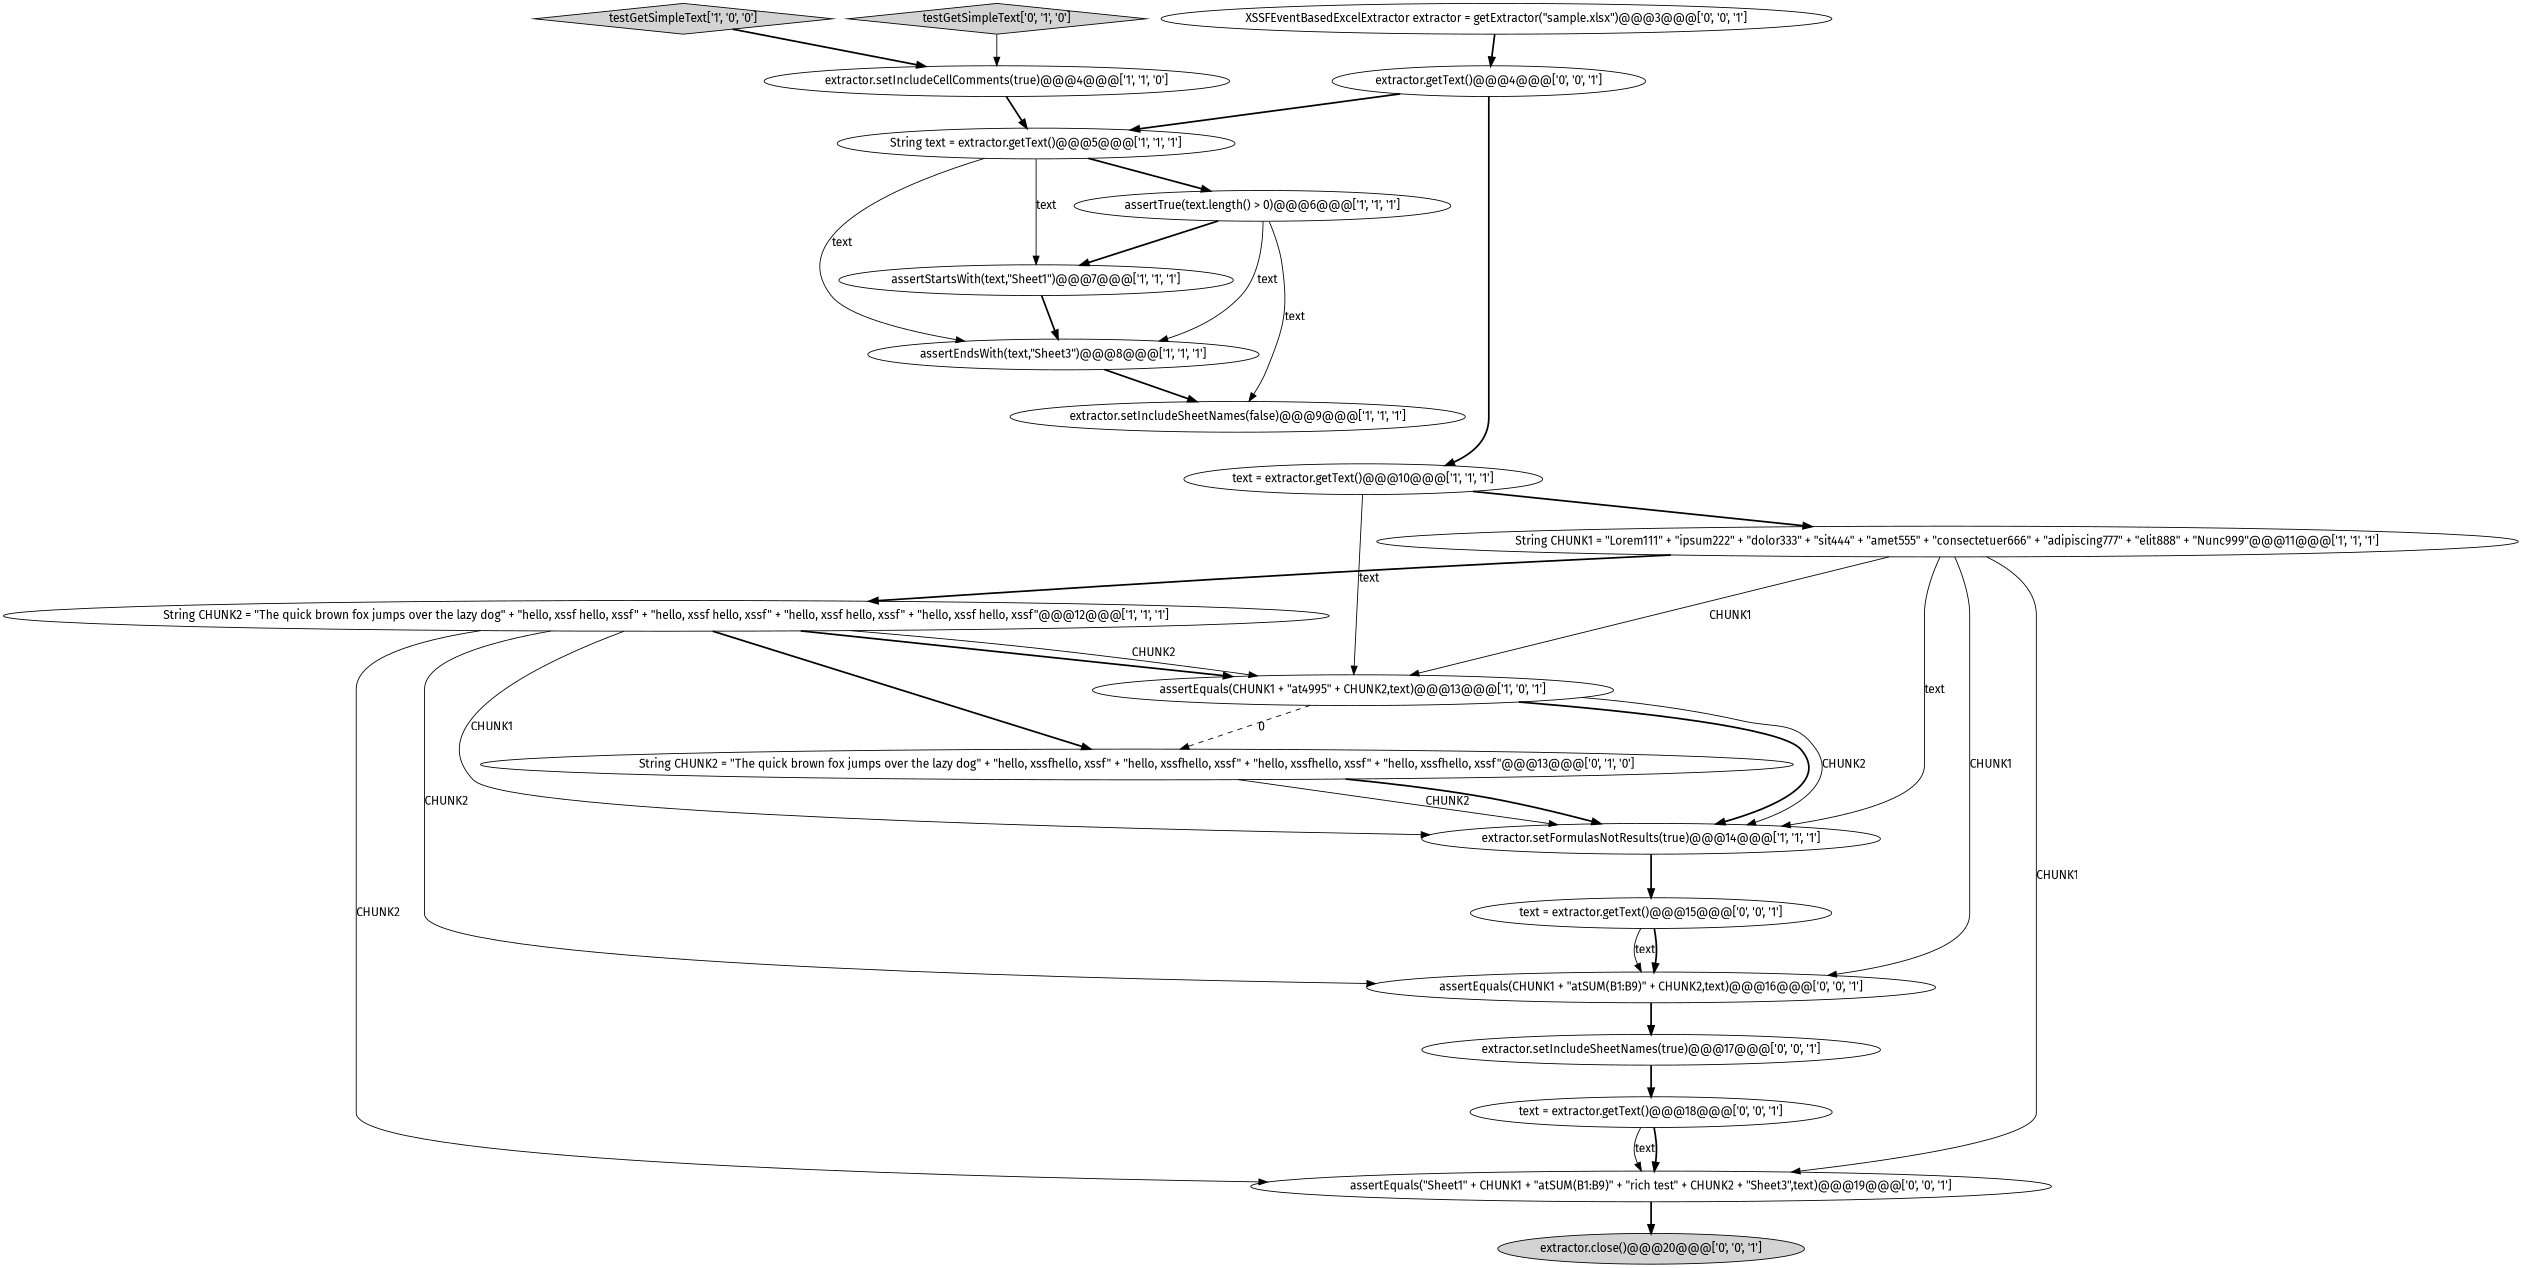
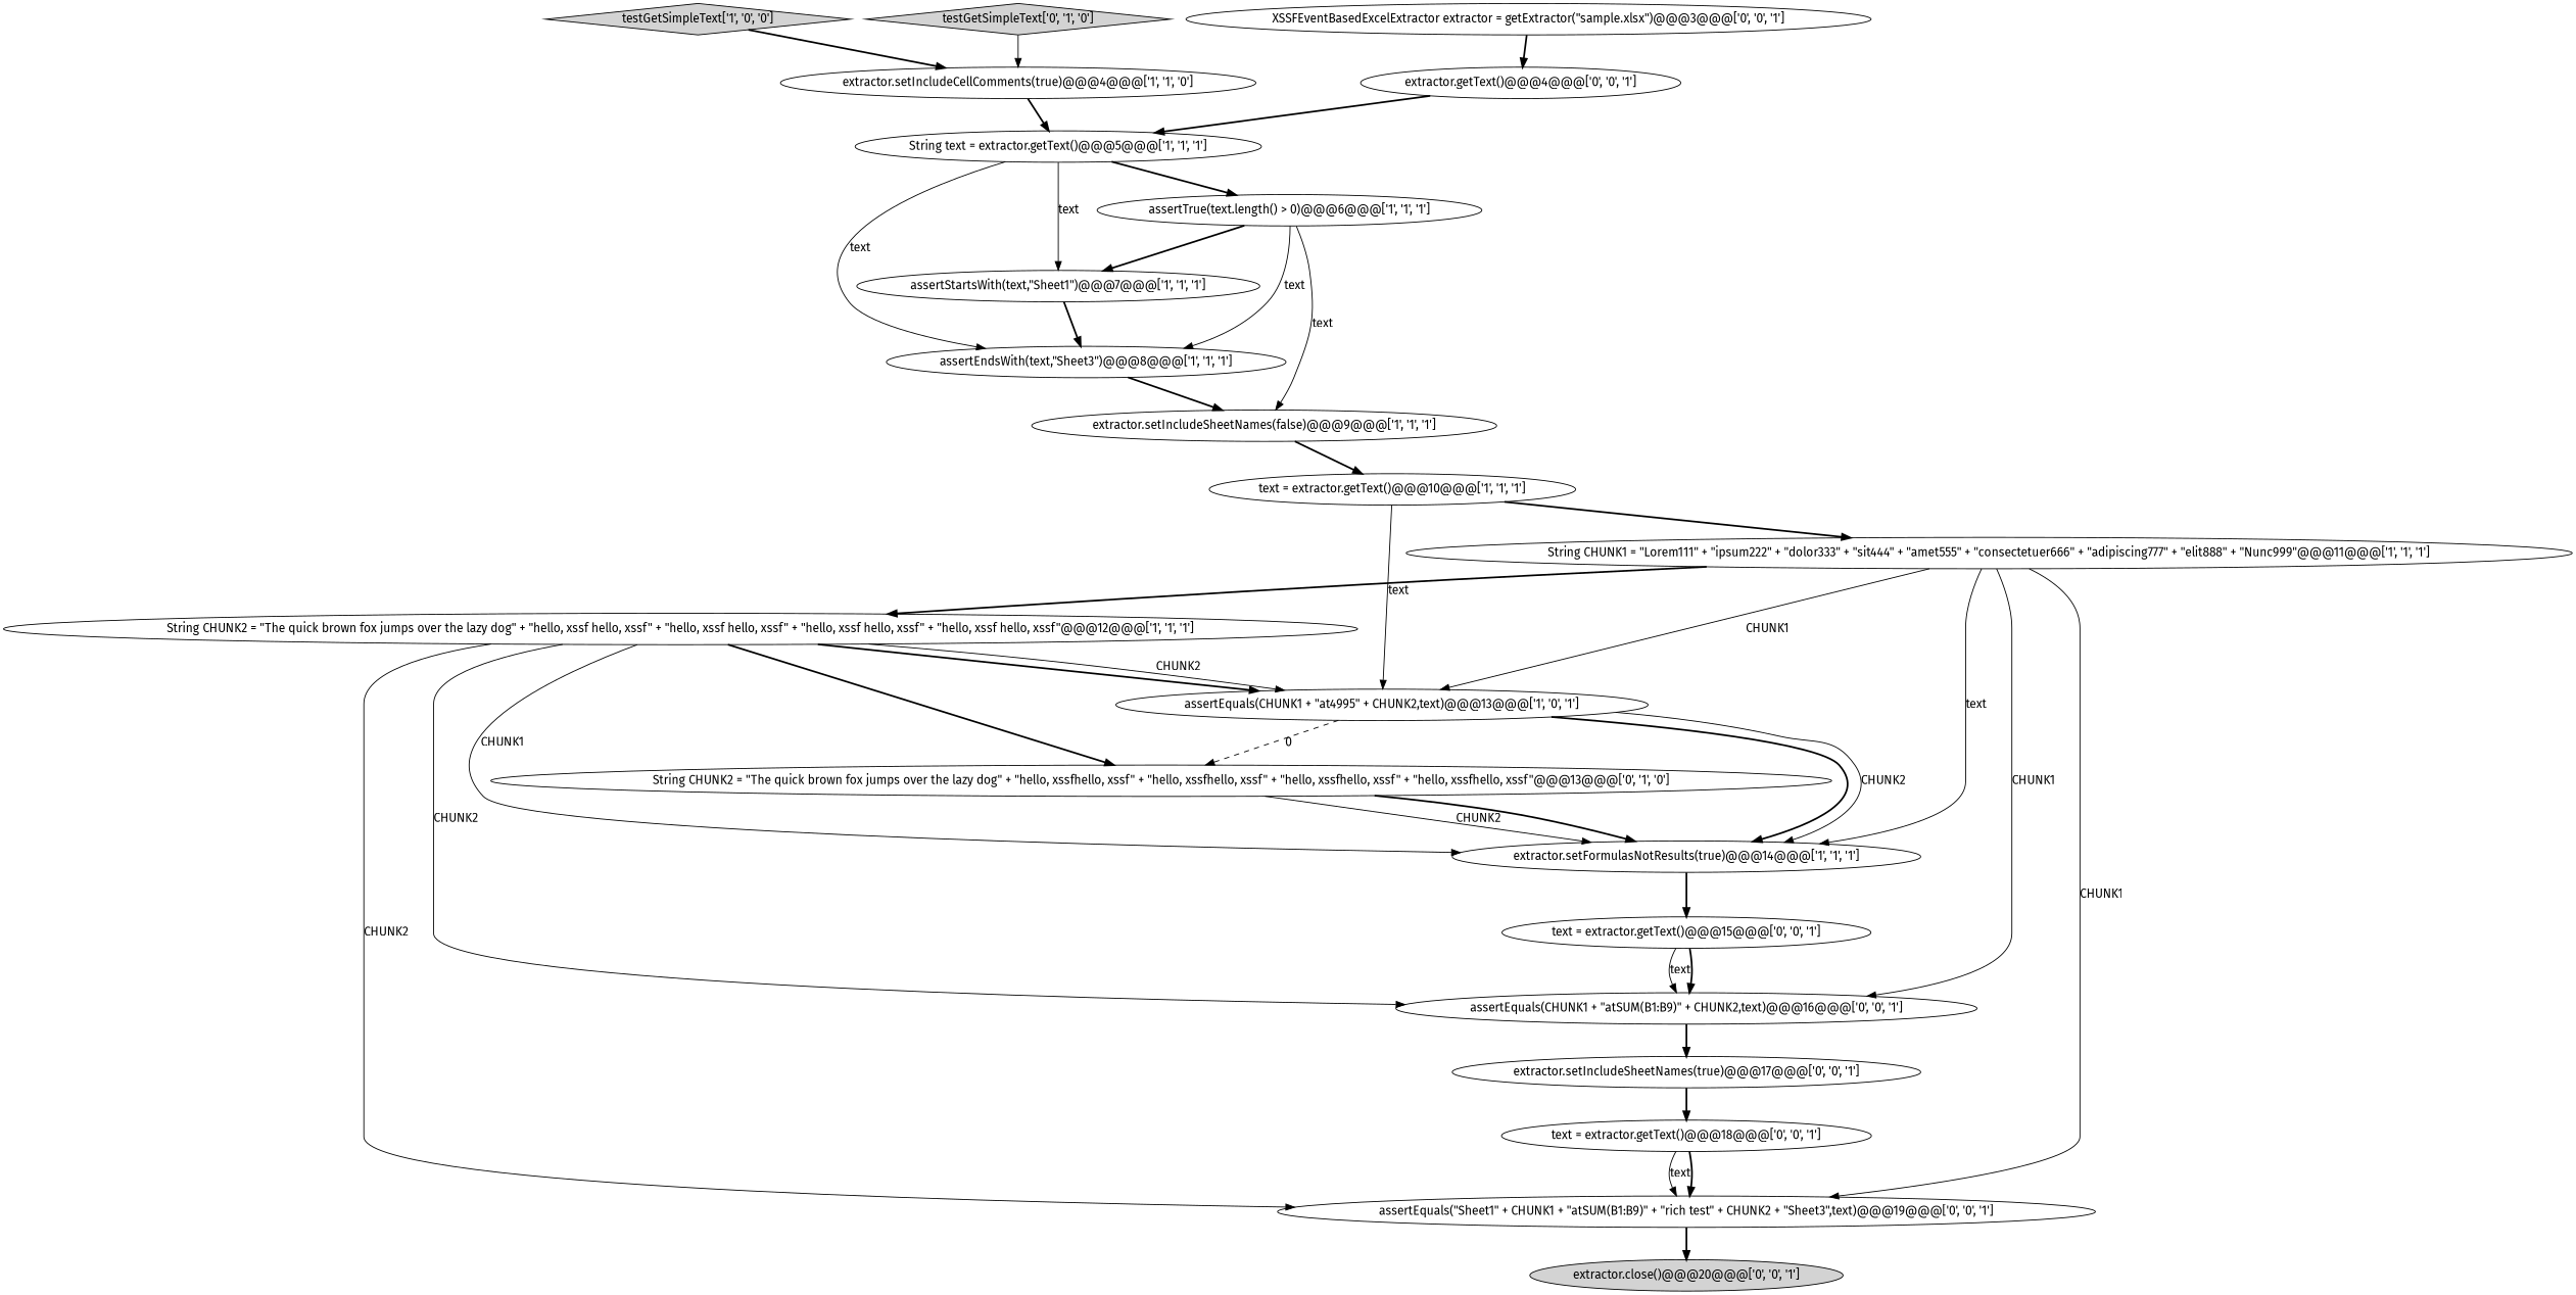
  digraph {
    fontname="Fira Sans"
    node [fillcolor=white fontname="Fira Sans" shape=ellipse style=filled]
    edge [fontname="Fira Sans" style=bold]
    n1 [label="assertEndsWith(text,\"Sheet3\")@@@8@@@['1', '1', '1']"]
    n2 [label="extractor.setIncludeSheetNames(false)@@@9@@@['1', '1', '1']"]
    n3 [label="text = extractor.getText()@@@10@@@['1', '1', '1']"]
    n4 [label="String CHUNK2 = \"The quick brown fox jumps over the lazy dog\" + \"hello, xssf hello, xssf\" + \"hello, xssf hello, xssf\" + \"hello, xssf hello, xssf\" + \"hello, xssf hello, xssf\"@@@12@@@['1', '1', '1']"]
    n5 [label="assertEquals(\"Sheet1\" + CHUNK1 + \"atSUM(B1:B9)\" + \"rich test\" + CHUNK2 + \"Sheet3\",text)@@@19@@@['0', '0', '1']"]
    n6 [label="assertEquals(CHUNK1 + \"atSUM(B1:B9)\" + CHUNK2,text)@@@16@@@['0', '0', '1']"]
    n7 [label="extractor.setFormulasNotResults(true)@@@14@@@['1', '1', '1']"]
    n8 [label="String CHUNK2 = \"The quick brown fox jumps over the lazy dog\" + \"hello, xssfhello, xssf\" + \"hello, xssfhello, xssf\" + \"hello, xssfhello, xssf\" + \"hello, xssfhello, xssf\"@@@13@@@['0', '1', '0']"]
    n9 [label="assertEquals(CHUNK1 + \"at4995\" + CHUNK2,text)@@@13@@@['1', '0', '1']"]
    n10 [fillcolor=lightgray label="extractor.close()@@@20@@@['0', '0', '1']"]
    n11 [label="extractor.setIncludeSheetNames(true)@@@17@@@['0', '0', '1']"]
    n12 [label="text = extractor.getText()@@@15@@@['0', '0', '1']"]
    n13 [fillcolor=lightgray label="testGetSimpleText['1', '0', '0']" shape=diamond]
    n14 [label="extractor.setIncludeCellComments(true)@@@4@@@['1', '1', '0']"]
    n15 [label="String text = extractor.getText()@@@5@@@['1', '1', '1']"]
    n16 [label="text = extractor.getText()@@@18@@@['0', '0', '1']"]
    n17 [label="extractor.getText()@@@4@@@['0', '0', '1']"]
    n18 [label="assertStartsWith(text,\"Sheet1\")@@@7@@@['1', '1', '1']"]
    n19 [label="assertTrue(text.length() > 0)@@@6@@@['1', '1', '1']"]
    n20 [label="XSSFEventBasedExcelExtractor extractor = getExtractor(\"sample.xlsx\")@@@3@@@['0', '0', '1']"]
    n21 [fillcolor=lightgray label="testGetSimpleText['0', '1', '0']" shape=diamond]
    n22 [label="String CHUNK1 = \"Lorem111\" + \"ipsum222\" + \"dolor333\" + \"sit444\" + \"amet555\" + \"consectetuer666\" + \"adipiscing777\" + \"elit888\" + \"Nunc999\"@@@11@@@['1', '1', '1']"]
    n1 -> n2
-   n17 -> n3
+   n2 -> n3
    n3 -> n9 [label=text style=solid]
    n3 -> n22
    n4 -> n5 [label=CHUNK2 style=solid]
    n4 -> n6 [label=CHUNK2 style=solid]
    n4 -> n7 [label=CHUNK1 style=solid]
    n4 -> n8
    n4 -> n9
    n4 -> n9 [label=CHUNK2 style=solid]
    n5 -> n10
    n6 -> n11
    n7 -> n12
    n8 -> n7 [label=CHUNK2 style=solid]
    n8 -> n7
    n9 -> n7
    n9 -> n7 [label=CHUNK2 style=solid]
    n9 -> n8 [label=0 style=dashed]
    n11 -> n16
    n12 -> n6 [label=text style=solid]
    n12 -> n6
    n13 -> n14
    n14 -> n15
    n15 -> n1 [label=text style=solid]
    n15 -> n18 [label=text style=solid]
    n15 -> n19
    n16 -> n5 [label=text style=solid]
    n16 -> n5
    n17 -> n15
    n18 -> n1
    n19 -> n1 [label=text style=solid]
    n19 -> n2 [label=text style=solid]
    n19 -> n18
    n20 -> n17
    n21 -> n14 [style=solid]
    n22 -> n4
    n22 -> n5 [label=CHUNK1 style=solid]
    n22 -> n6 [label=CHUNK1 style=solid]
    n22 -> n7 [label=text style=solid]
    n22 -> n9 [label=CHUNK1 style=solid]
  }
